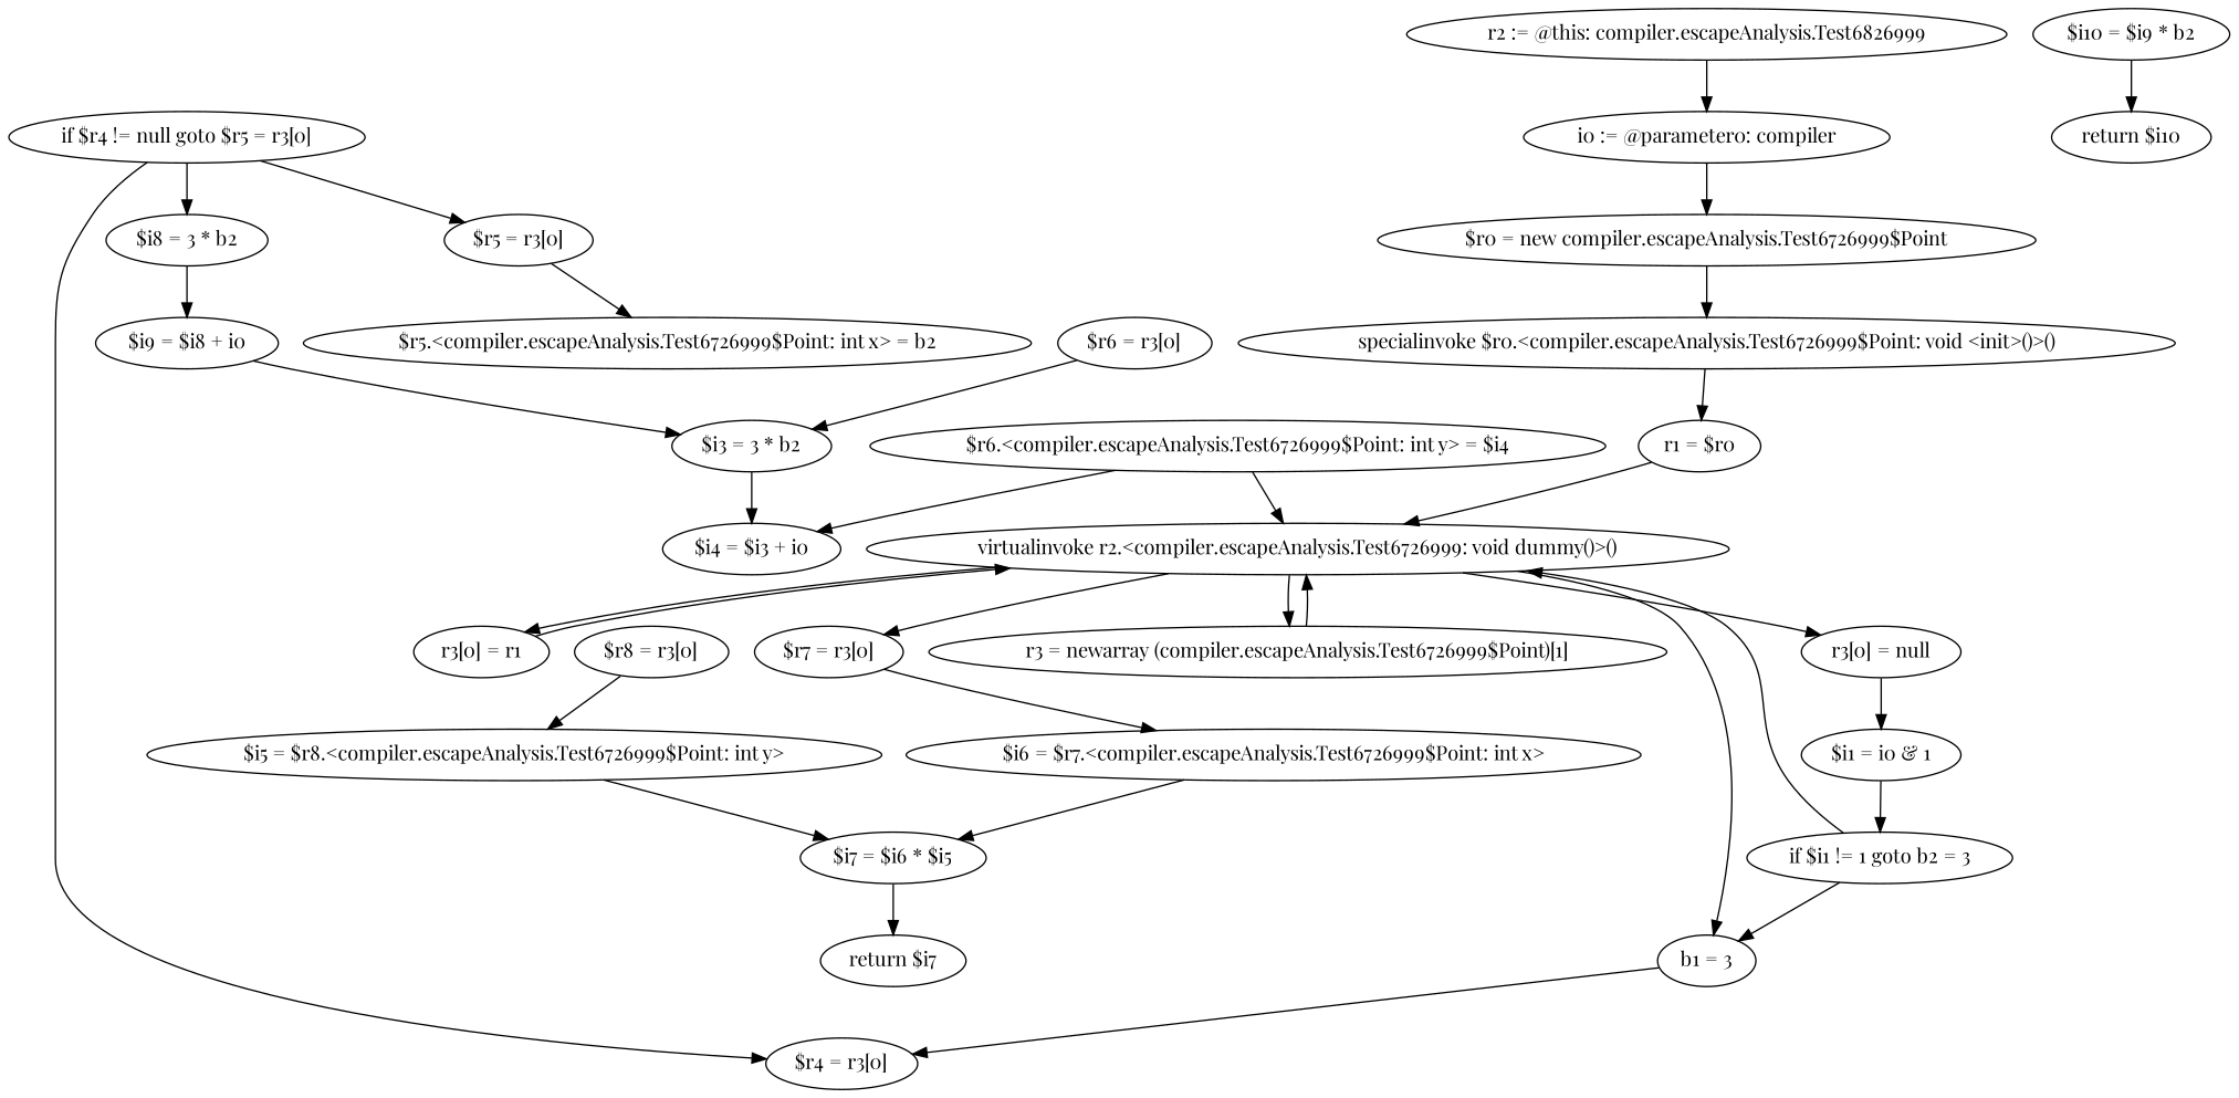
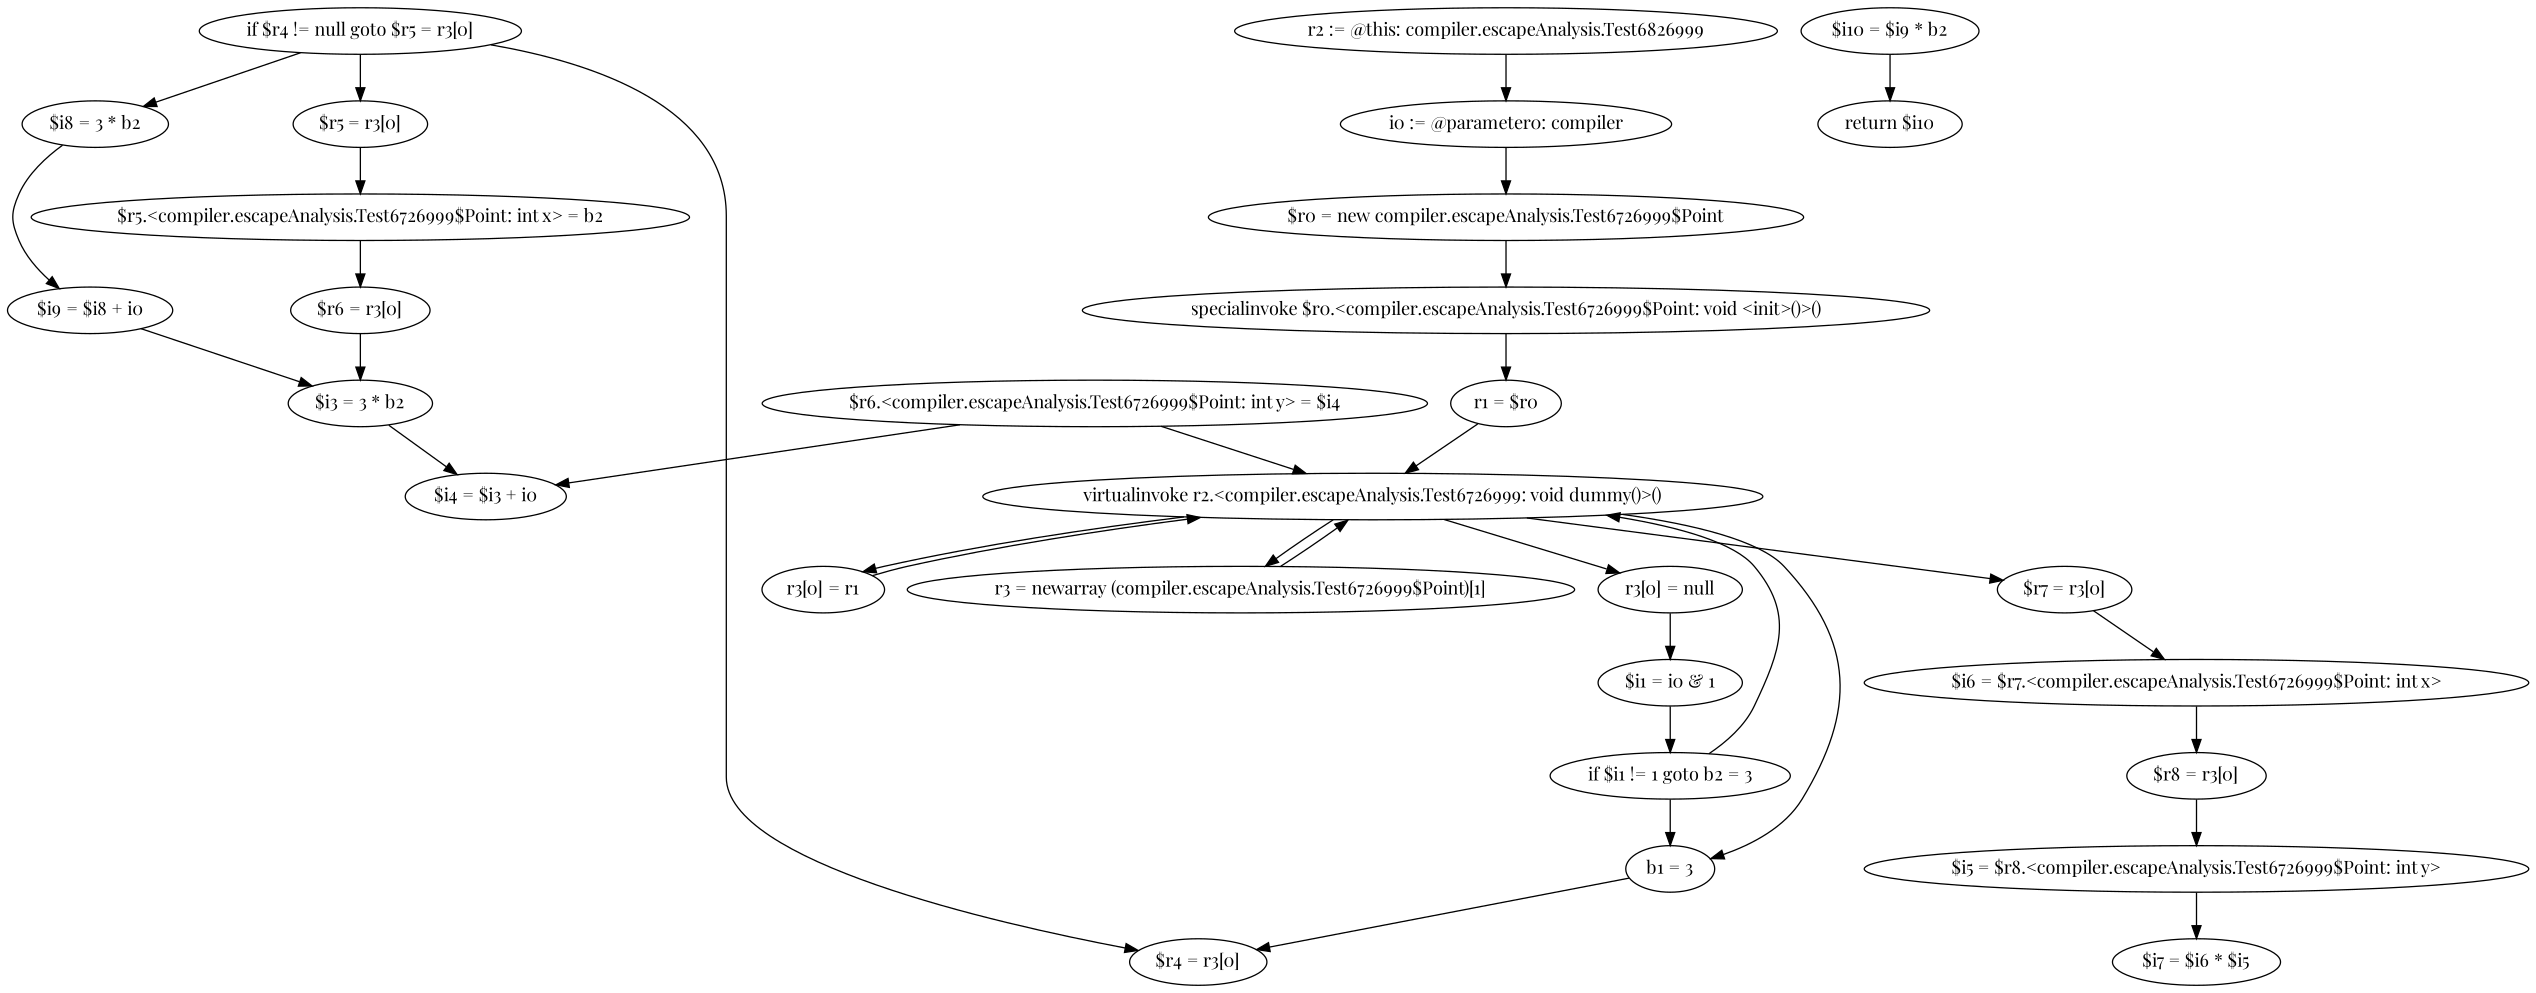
  digraph {
    fontname="Playfair Display"
    node [fontname="Playfair Display"]
    edge [fontname="Playfair Display"]
    n1 [label="r2 := @this: compiler.escapeAnalysis.Test6826999"]
    n2 [label="i0 := @parameter0: compiler"]
    "$r0 = new compiler.escapeAnalysis.Test6726999$Point"
    "specialinvoke $r0.<compiler.escapeAnalysis.Test6726999$Point: void <init>()>()"
    "r1 = $r0"
    "virtualinvoke r2.<compiler.escapeAnalysis.Test6726999: void dummy()>()"
    "r3 = newarray (compiler.escapeAnalysis.Test6726999$Point)[1]"
    "r3[0] = null"
    "r3[0] = r1"
    n10 [label="b1 = 3"]
    "$r7 = r3[0]"
    "$i1 = i0 & 1"
    "$r4 = r3[0]"
    "$i6 = $r7.<compiler.escapeAnalysis.Test6726999$Point: int x>"
    "if $i1 != 1 goto b2 = 3"
    "if $r4 != null goto $r5 = r3[0]"
    "$i8 = 3 * b2"
    "$r5 = r3[0]"
    "$i9 = $i8 + i0"
    "$r5.<compiler.escapeAnalysis.Test6726999$Point: int x> = b2"
    "$i3 = 3 * b2"
    "$i10 = $i9 * b2"
    "return $i10"
    "$r6 = r3[0]"
    "$i4 = $i3 + i0"
    "$r6.<compiler.escapeAnalysis.Test6726999$Point: int y> = $i4"
    "$r8 = r3[0]"
    "$i5 = $r8.<compiler.escapeAnalysis.Test6726999$Point: int y>"
    "$i7 = $i6 * $i5"
-   "return $i7"
    n1 -> n2
    n2 -> "$r0 = new compiler.escapeAnalysis.Test6726999$Point"
    "$r0 = new compiler.escapeAnalysis.Test6726999$Point" -> "specialinvoke $r0.<compiler.escapeAnalysis.Test6726999$Point: void <init>()>()"
    "specialinvoke $r0.<compiler.escapeAnalysis.Test6726999$Point: void <init>()>()" -> "r1 = $r0"
    "r1 = $r0" -> "virtualinvoke r2.<compiler.escapeAnalysis.Test6726999: void dummy()>()"
    "virtualinvoke r2.<compiler.escapeAnalysis.Test6726999: void dummy()>()" -> "r3 = newarray (compiler.escapeAnalysis.Test6726999$Point)[1]"
    "virtualinvoke r2.<compiler.escapeAnalysis.Test6726999: void dummy()>()" -> "r3[0] = null"
    "virtualinvoke r2.<compiler.escapeAnalysis.Test6726999: void dummy()>()" -> "r3[0] = r1"
    "virtualinvoke r2.<compiler.escapeAnalysis.Test6726999: void dummy()>()" -> n10
    "virtualinvoke r2.<compiler.escapeAnalysis.Test6726999: void dummy()>()" -> "$r7 = r3[0]"
    "r3 = newarray (compiler.escapeAnalysis.Test6726999$Point)[1]" -> "virtualinvoke r2.<compiler.escapeAnalysis.Test6726999: void dummy()>()"
    "r3[0] = null" -> "$i1 = i0 & 1"
    "r3[0] = r1" -> "virtualinvoke r2.<compiler.escapeAnalysis.Test6726999: void dummy()>()"
    n10 -> "$r4 = r3[0]"
    "$r7 = r3[0]" -> "$i6 = $r7.<compiler.escapeAnalysis.Test6726999$Point: int x>"
    "$i1 = i0 & 1" -> "if $i1 != 1 goto b2 = 3"
-   "$i6 = $r7.<compiler.escapeAnalysis.Test6726999$Point: int x>" -> "$i7 = $i6 * $i5"
+   "$i6 = $r7.<compiler.escapeAnalysis.Test6726999$Point: int x>" -> "$r8 = r3[0]"
    "if $i1 != 1 goto b2 = 3" -> "virtualinvoke r2.<compiler.escapeAnalysis.Test6726999: void dummy()>()"
    "if $i1 != 1 goto b2 = 3" -> n10
    "if $r4 != null goto $r5 = r3[0]" -> "$r4 = r3[0]"
    "if $r4 != null goto $r5 = r3[0]" -> "$i8 = 3 * b2"
    "if $r4 != null goto $r5 = r3[0]" -> "$r5 = r3[0]"
    "$i8 = 3 * b2" -> "$i9 = $i8 + i0"
    "$r5 = r3[0]" -> "$r5.<compiler.escapeAnalysis.Test6726999$Point: int x> = b2"
    "$i9 = $i8 + i0" -> "$i3 = 3 * b2"
+   "$r5.<compiler.escapeAnalysis.Test6726999$Point: int x> = b2" -> "$r6 = r3[0]"
    "$i3 = 3 * b2" -> "$i4 = $i3 + i0"
    "$i10 = $i9 * b2" -> "return $i10"
    "$r6 = r3[0]" -> "$i3 = 3 * b2"
    "$r6.<compiler.escapeAnalysis.Test6726999$Point: int y> = $i4" -> "virtualinvoke r2.<compiler.escapeAnalysis.Test6726999: void dummy()>()"
    "$r6.<compiler.escapeAnalysis.Test6726999$Point: int y> = $i4" -> "$i4 = $i3 + i0"
    "$r8 = r3[0]" -> "$i5 = $r8.<compiler.escapeAnalysis.Test6726999$Point: int y>"
    "$i5 = $r8.<compiler.escapeAnalysis.Test6726999$Point: int y>" -> "$i7 = $i6 * $i5"
-   "$i7 = $i6 * $i5" -> "return $i7"
  }
